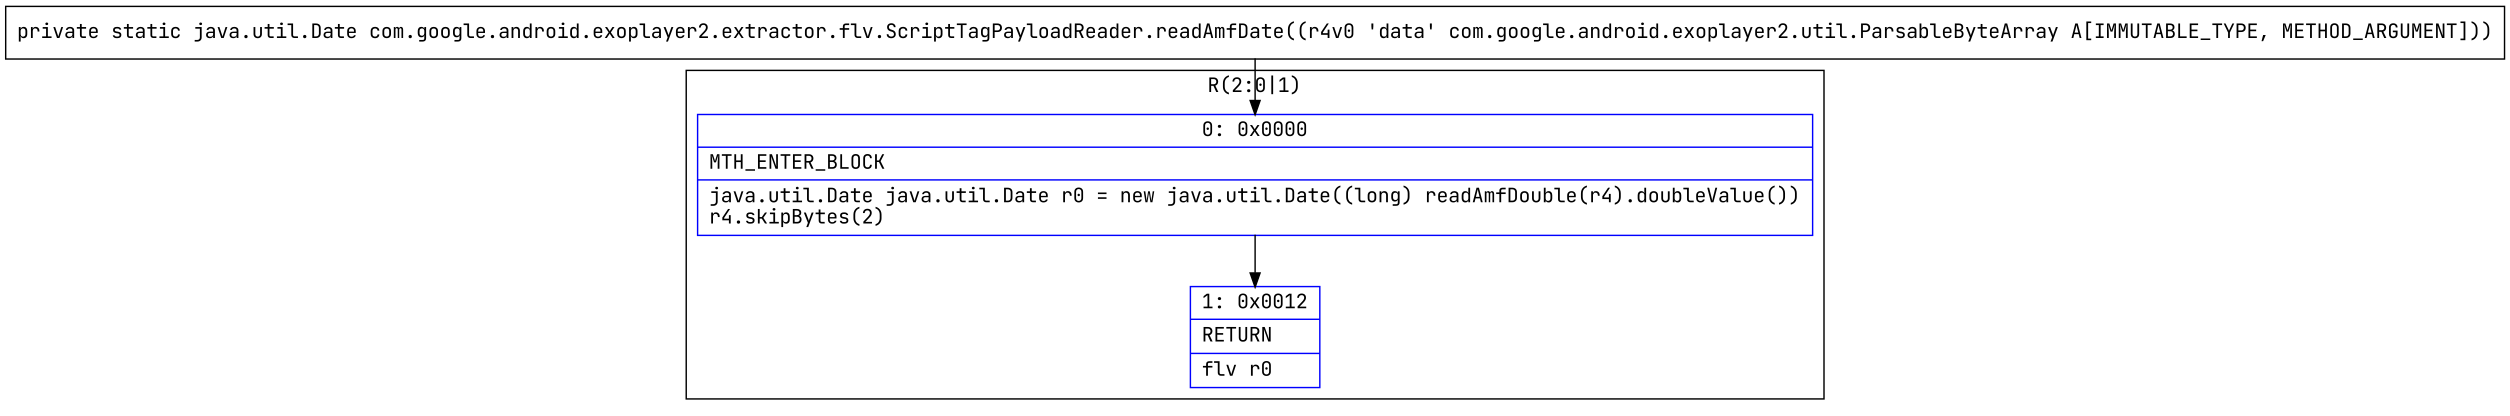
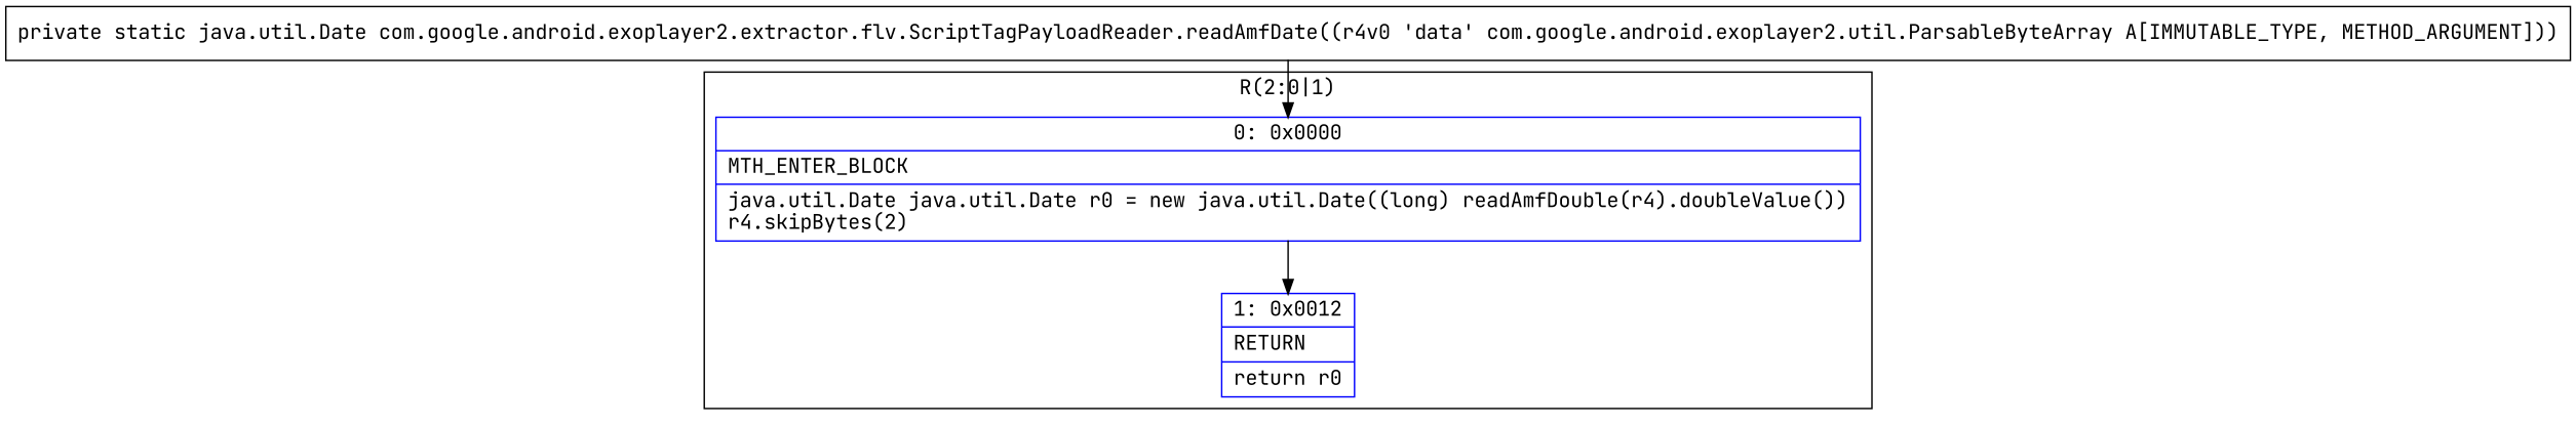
  digraph {
    fontname="JetBrains Mono"
    node [color=blue shape=record fontname="JetBrains Mono"]
    edge [fontname="JetBrains Mono"]
    n1 [label="{0\:\ 0x0000|MTH_ENTER_BLOCK\l|java.util.Date java.util.Date r0 = new java.util.Date((long) readAmfDouble(r4).doubleValue())\lr4.skipBytes(2)\l}"]
-   n2 [label="{1\:\ 0x0012|RETURN\l|flv r0\l}"]
+   n2 [label="{1\:\ 0x0012|RETURN\l|return r0\l}"]
    n3 [label="{private static java.util.Date com.google.android.exoplayer2.extractor.flv.ScriptTagPayloadReader.readAmfDate((r4v0 'data' com.google.android.exoplayer2.util.ParsableByteArray A[IMMUTABLE_TYPE, METHOD_ARGUMENT])) }" color=""]
    subgraph cluster_1 {
      label="R(2:0|1)"
      n1
      n2
    }
    n1 -> n2
    n3 -> n1
  }
